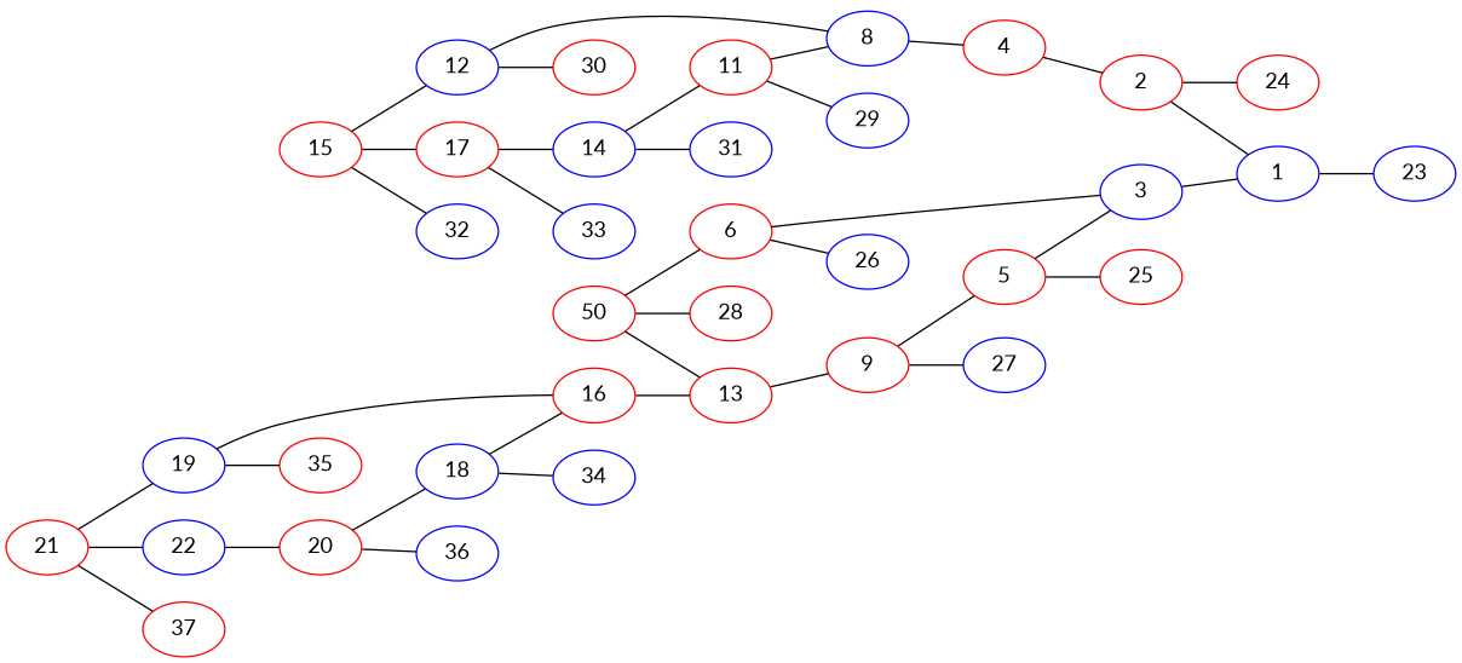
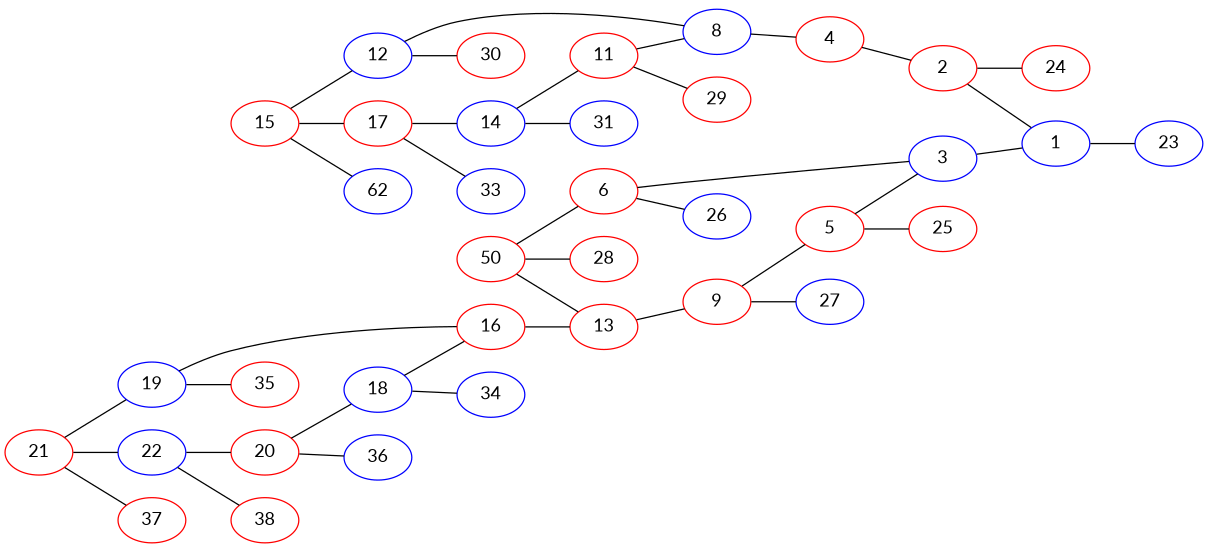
  graph {
    fontname=Lato
    rankdir=LR
    node [chem=C color=red fontname=Lato]
    edge [fontname=Lato valence=1]
    1 [color=blue]
    23 [chem=H color=blue]
    2
    24 [chem=H]
    3 [color=blue]
    4
    5
    25 [chem=H]
    6
    26 [chem=H color=blue]
    8 [color=blue]
    9
    27 [chem=H color=blue]
    n14 [label=50]
    13
    28 [chem=H]
    11
-   29 [chem=H color=blue]
+   29 [chem=H]
    12 [color=blue]
    30 [chem=H]
    14 [color=blue]
    31 [chem=H color=blue]
    15
    17
-   32 [chem=H color=blue]
+   32 [chem=H color=blue label=62]
    33 [chem=H color=blue]
    16
    18 [color=blue]
    34 [chem=H color=blue]
    19 [color=blue]
    35 [chem=H]
    20
    36 [chem=H color=blue]
    21
    22 [color=blue]
    37 [chem=H]
+   38 [chem=H]
    1 -- 23
    2 -- 1 [valence=2]
    2 -- 24
    3 -- 1
    4 -- 2
    5 -- 3 [valence=2]
    5 -- 25
    6 -- 3
    6 -- 26
    8 -- 4
    9 -- 5
    9 -- 27
    n14 -- 6 [valence=2]
    n14 -- 13
    n14 -- 28
    13 -- 9 [valence=2]
    11 -- 8 [valence=2]
    11 -- 29
    12 -- 8
    12 -- 30
    14 -- 11
    14 -- 31
    15 -- 12 [valence=2]
    15 -- 17
    15 -- 32
    17 -- 14 [valence=2]
    17 -- 33
    16 -- 13
    18 -- 16 [valence=2]
    18 -- 34
    19 -- 16
    19 -- 35
    20 -- 18
    20 -- 36
    21 -- 19 [valence=2]
    21 -- 22
    21 -- 37
    22 -- 20 [valence=2]
+   22 -- 38
  }
